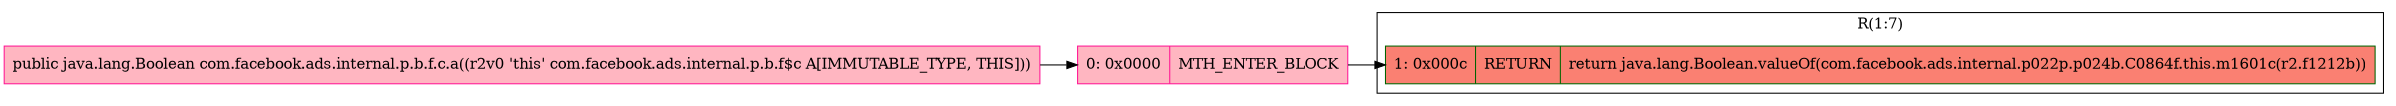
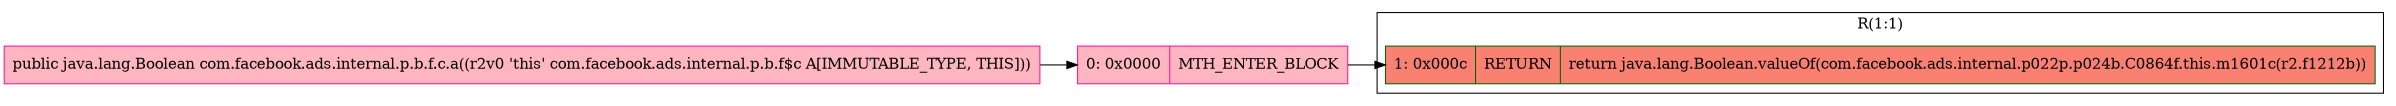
  digraph {
    rankdir=LR
    node [color=deeppink shape=record style=filled fillcolor=lightpink]
    edge [arrowhead=normal]
    n1 [color=darkgreen label="{1\:\ 0x000c|RETURN\l|return java.lang.Boolean.valueOf(com.facebook.ads.internal.p022p.p024b.C0864f.this.m1601c(r2.f1212b))\l}" fillcolor=salmon]
    n2 [label="{0\:\ 0x0000|MTH_ENTER_BLOCK\l}"]
    n3 [label="{public java.lang.Boolean com.facebook.ads.internal.p.b.f.c.a((r2v0 'this' com.facebook.ads.internal.p.b.f$c A[IMMUTABLE_TYPE, THIS])) }"]
    subgraph cluster_1 {
-     label="R(1:7)"
+     label="R(1:1)"
      n1
    }
    n2 -> n1
    n3 -> n2
  }
